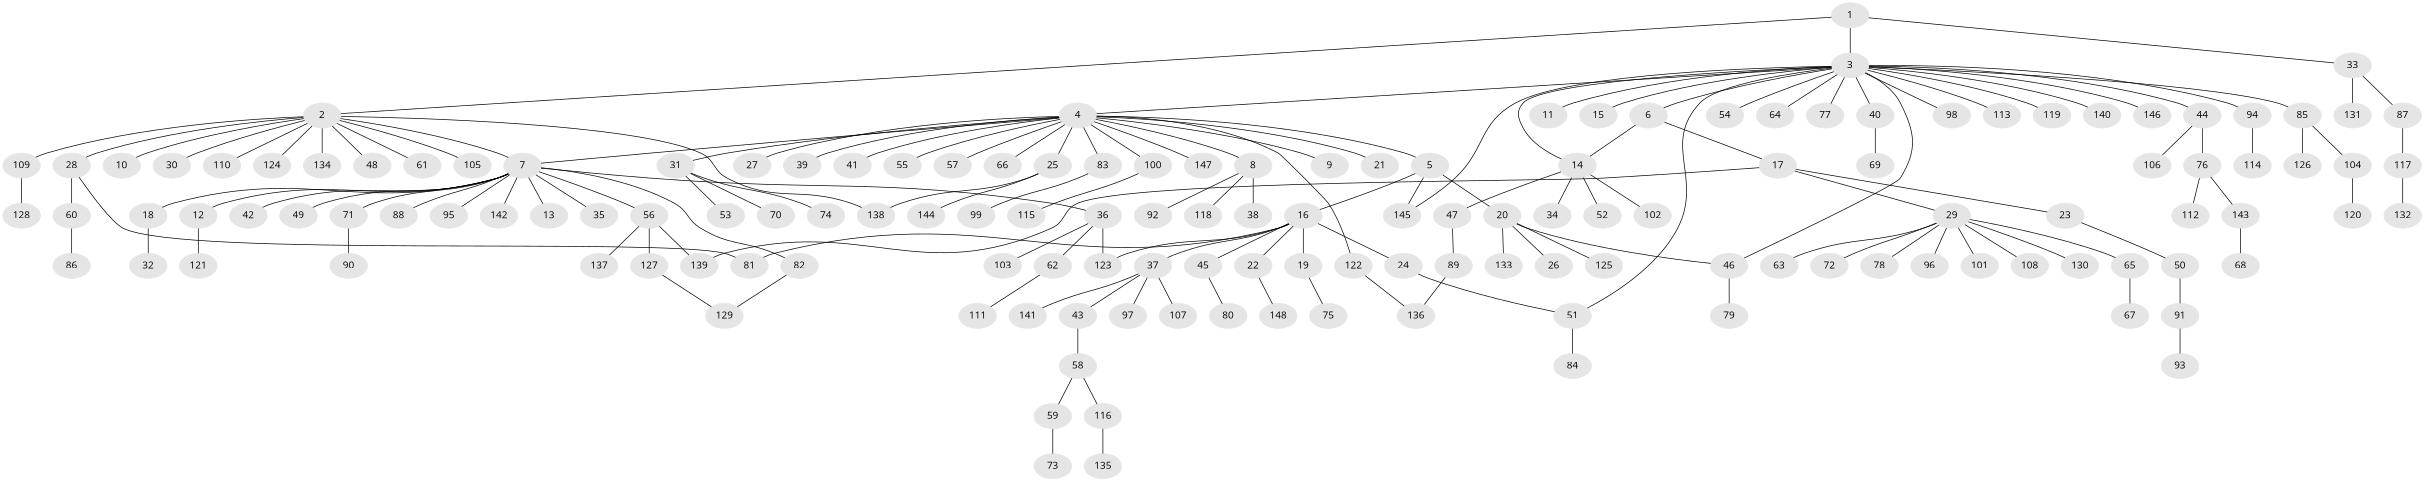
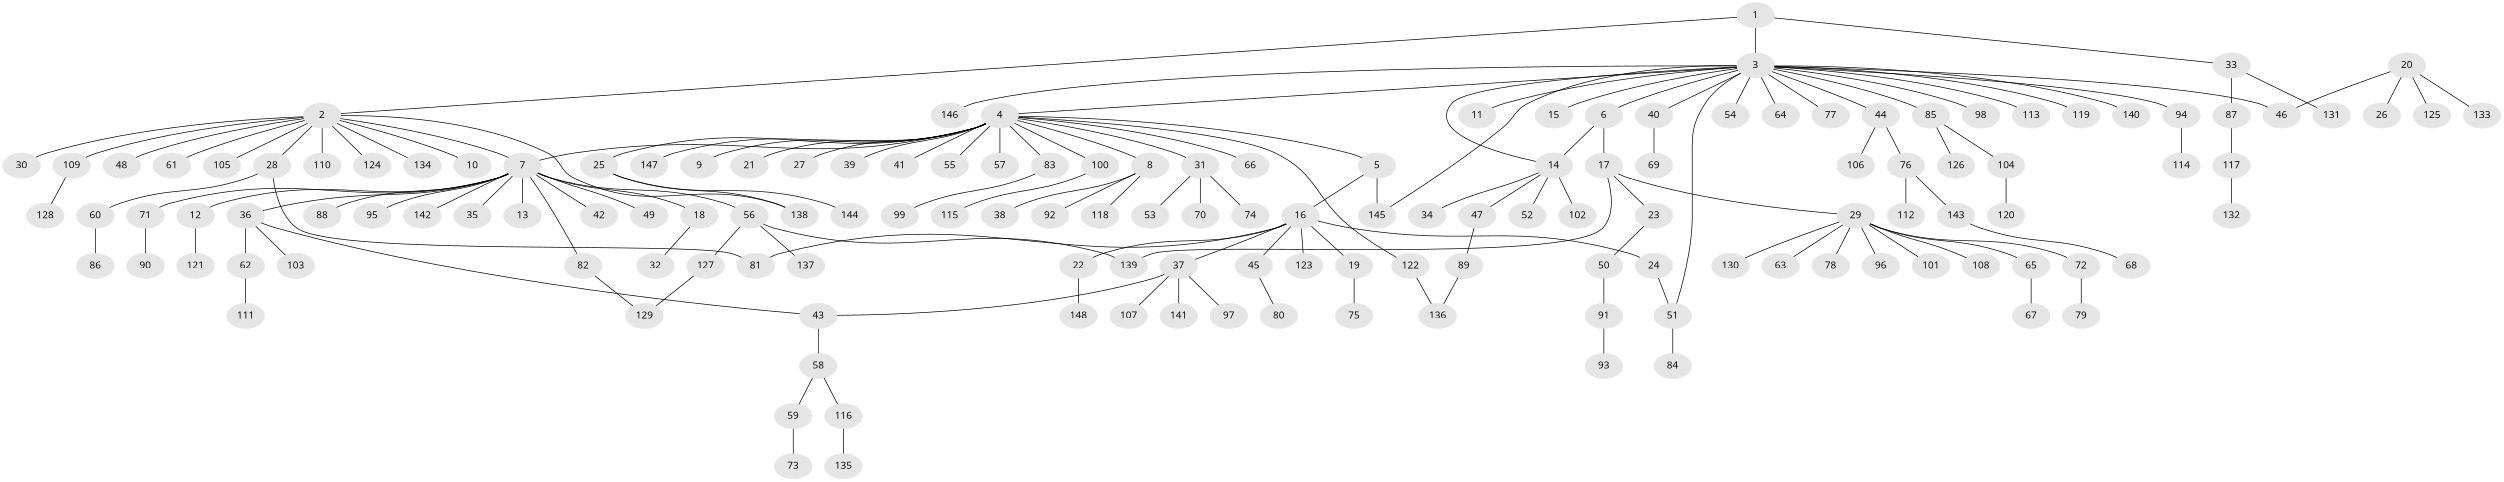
  graph {
    fontname="Open Sans"
    node [color=gray90 fontname="Open Sans" style=filled]
    edge [fontname="Open Sans"]
    1
    2
    3
    33
    7
    10
    28
    30
    48
    61
    105
    109
    110
    124
    134
    138
    4
    6
    11
    14
    15
    40
    44
    46
    51
    54
    64
    77
    85
    94
    98
    113
    119
    140
    145
    146
    87
    131
    12
    13
    18
    35
    36
    42
    49
    56
    71
    82
    88
    95
    142
    81
    60
    128
    5
    8
    9
    21
    25
    27
    31
    39
    41
    55
    57
    66
    83
    100
    122
    147
    17
    34
    47
    52
    102
    69
    76
    106
    79
    84
    104
    126
    114
    16
    20
    38
    92
    118
    144
    53
    70
    74
    99
    115
    136
    19
    22
    24
    37
    45
    123
    26
    125
    133
    23
    29
    139
    121
    32
    62
    103
    127
    137
    90
    129
    89
    75
    148
    43
    97
    107
    141
    80
    50
    63
    65
    72
    78
    96
    101
    108
    130
    91
    86
    67
    117
    111
    58
    59
    116
    112
    143
    93
    73
    135
    68
    120
    132
    1 -- 2
    1 -- 3
    1 -- 33
    2 -- 7
    2 -- 10
    2 -- 28
    2 -- 30
    2 -- 48
    2 -- 61
    2 -- 105
    2 -- 109
    2 -- 110
    2 -- 124
    2 -- 134
    2 -- 138
    3 -- 4
    3 -- 6
    3 -- 11
    3 -- 14
    3 -- 15
    3 -- 40
    3 -- 44
    3 -- 46
    3 -- 51
    3 -- 54
    3 -- 64
    3 -- 77
    3 -- 85
    3 -- 94
    3 -- 98
    3 -- 113
    3 -- 119
    3 -- 140
    3 -- 145
    3 -- 146
    33 -- 87
    33 -- 131
    7 -- 12
    7 -- 13
    7 -- 18
    7 -- 35
    7 -- 36
    7 -- 42
    7 -- 49
    7 -- 56
    7 -- 71
    7 -- 82
    7 -- 88
    7 -- 95
    7 -- 142
    28 -- 81
    28 -- 60
    109 -- 128
    4 -- 7
    4 -- 5
    4 -- 8
    4 -- 9
    4 -- 21
    4 -- 25
    4 -- 27
    4 -- 31
    4 -- 39
    4 -- 41
    4 -- 55
    4 -- 57
    4 -- 66
    4 -- 83
    4 -- 100
    4 -- 122
    4 -- 147
    6 -- 14
    6 -- 17
    14 -- 34
    14 -- 47
    14 -- 52
    14 -- 102
    40 -- 69
    44 -- 76
    44 -- 106
-   46 -- 79
+   72 -- 79
    51 -- 84
    85 -- 104
    85 -- 126
    94 -- 114
    87 -- 117
    12 -- 121
    18 -- 32
-   36 -- 123
+   36 -- 43
    36 -- 62
    36 -- 103
    56 -- 139
    56 -- 127
    56 -- 137
    71 -- 90
    82 -- 129
    60 -- 86
    5 -- 145
    5 -- 16
-   5 -- 20
    8 -- 38
    8 -- 92
    8 -- 118
    25 -- 138
    25 -- 144
    31 -- 53
    31 -- 70
    31 -- 74
    83 -- 99
    100 -- 115
    122 -- 136
    17 -- 23
    17 -- 29
    17 -- 139
    47 -- 89
    76 -- 112
    76 -- 143
    104 -- 120
    16 -- 81
    16 -- 19
    16 -- 22
    16 -- 24
    16 -- 37
    16 -- 45
    16 -- 123
    20 -- 46
    20 -- 26
    20 -- 125
    20 -- 133
    19 -- 75
    22 -- 148
    24 -- 51
    37 -- 43
    37 -- 97
    37 -- 107
    37 -- 141
    45 -- 80
    23 -- 50
    29 -- 63
    29 -- 65
    29 -- 72
    29 -- 78
    29 -- 96
    29 -- 101
    29 -- 108
    29 -- 130
    62 -- 111
    127 -- 129
    89 -- 136
    43 -- 58
    50 -- 91
    65 -- 67
    91 -- 93
    117 -- 132
    58 -- 59
    58 -- 116
    59 -- 73
    116 -- 135
    143 -- 68
  }
